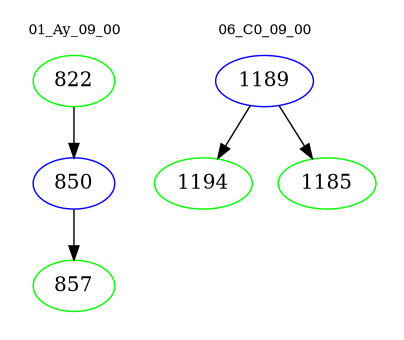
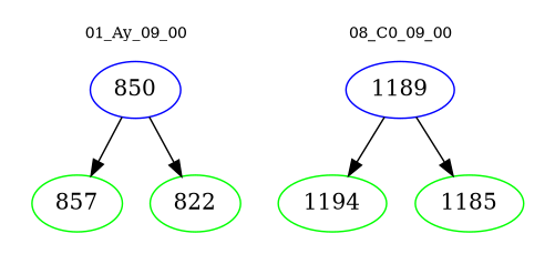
  digraph {
    node [color=green]
    edge [color=black]
    n1 [label=857]
    n2 [color=blue label=850]
    n3 [label=822]
    n4 [label=1194]
    n5 [color=blue label=1189]
    n6 [label=1185]
    subgraph cluster_1 {
      color=white
      fontsize=10
      label="01_Ay_09_00"
      n1
      n2
      n3
    }
    subgraph cluster_2 {
      color=white
      fontsize=10
-     label="06_C0_09_00"
+     label="08_C0_09_00"
      n4
      n5
      n6
    }
    n2 -> n1
-   n3 -> n2
+   n2 -> n3
    n5 -> n4
    n5 -> n6
  }
